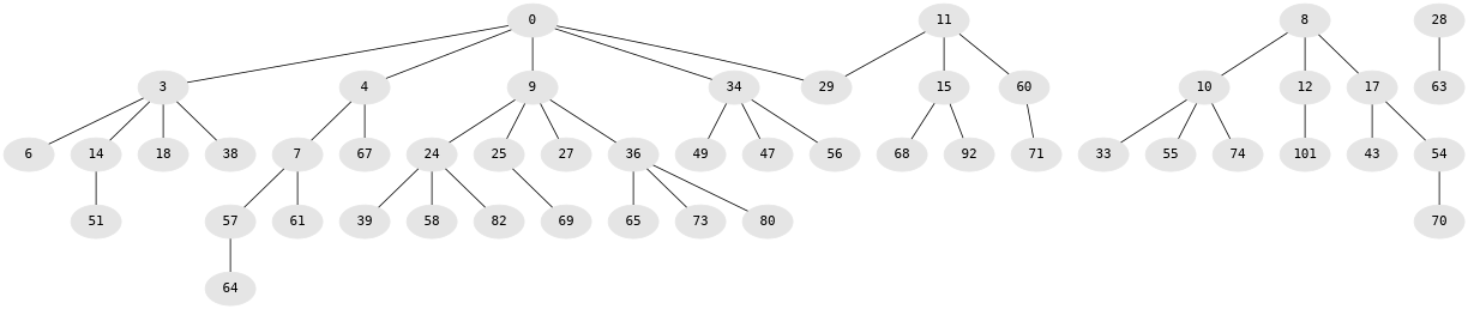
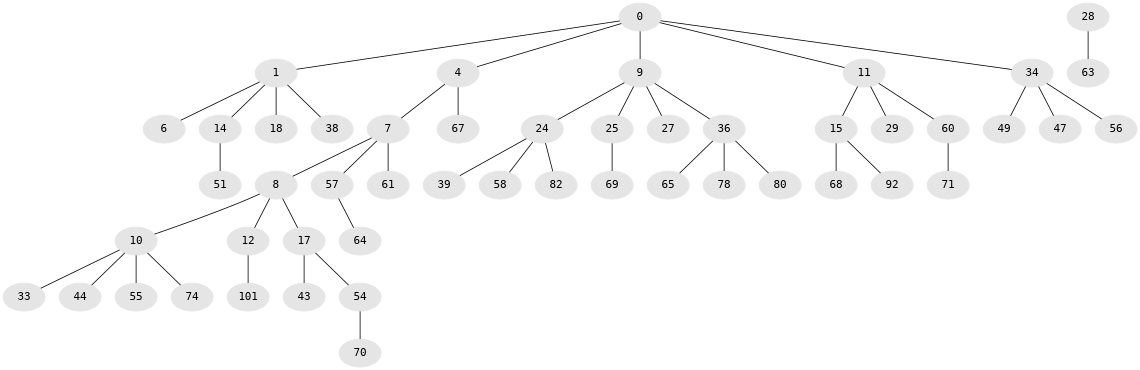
  graph {
    fontname="DejaVu Sans Mono"
    node [color=gray90 fontname="DejaVu Sans Mono" style=filled]
    edge [fontname="DejaVu Sans Mono"]
    n1 [label=0 super="+2+5"]
-   3
+   3 [label=1]
    4
    9 [super="+93+22"]
    11 [super="+19"]
    34
    6
    14
    18 [super="+41"]
    38
    7 [super="+59+50"]
    67 [super="+94"]
    24 [super="+32"]
    25 [super="+31"]
    27
    36
    15 [super="+87+20+16"]
    29
    60
    n20 [label=49]
    47
    56 [super="+82"]
    51
    8 [super="+77+78"]
    57 [super="+62"]
    61
    10 [super="+23+21+13"]
    12 [super="+40"]
    17 [super="+53"]
    64 [super="+86+104"]
    33 [super="+48"]
+   44
    55 [super="+90"]
    74
    101
    43
    54 [super="+96"]
    39
    58
    n40 [label=82]
    69 [super="+75"]
    65
-   73
+   73 [label=78]
    80
    68 [super="+98"]
    92
    71
    28 [super="+35"]
    63 [super="+79"]
    70
    n1 -- 3
    n1 -- 4
    n1 -- 9
-   n1 -- 29
+   n1 -- 11
    n1 -- 34
    3 -- 6
    3 -- 14
    3 -- 18
    3 -- 38
    4 -- 7
    4 -- 67
    9 -- 24
    9 -- 25
    9 -- 27
    9 -- 36
    11 -- 15
    11 -- 29
    11 -- 60
    34 -- n20
    34 -- 47
    34 -- 56
    14 -- 51
+   7 -- 8
    7 -- 57
    7 -- 61
    24 -- 39
    24 -- 58
    24 -- n40
    25 -- 69
    36 -- 65
    36 -- 73
    36 -- 80
    15 -- 68
    15 -- 92
    60 -- 71
    8 -- 10
    8 -- 12
    8 -- 17
    57 -- 64
    10 -- 33
+   10 -- 44
    10 -- 55
    10 -- 74
    12 -- 101
    17 -- 43
    17 -- 54
    54 -- 70
    28 -- 63
  }
